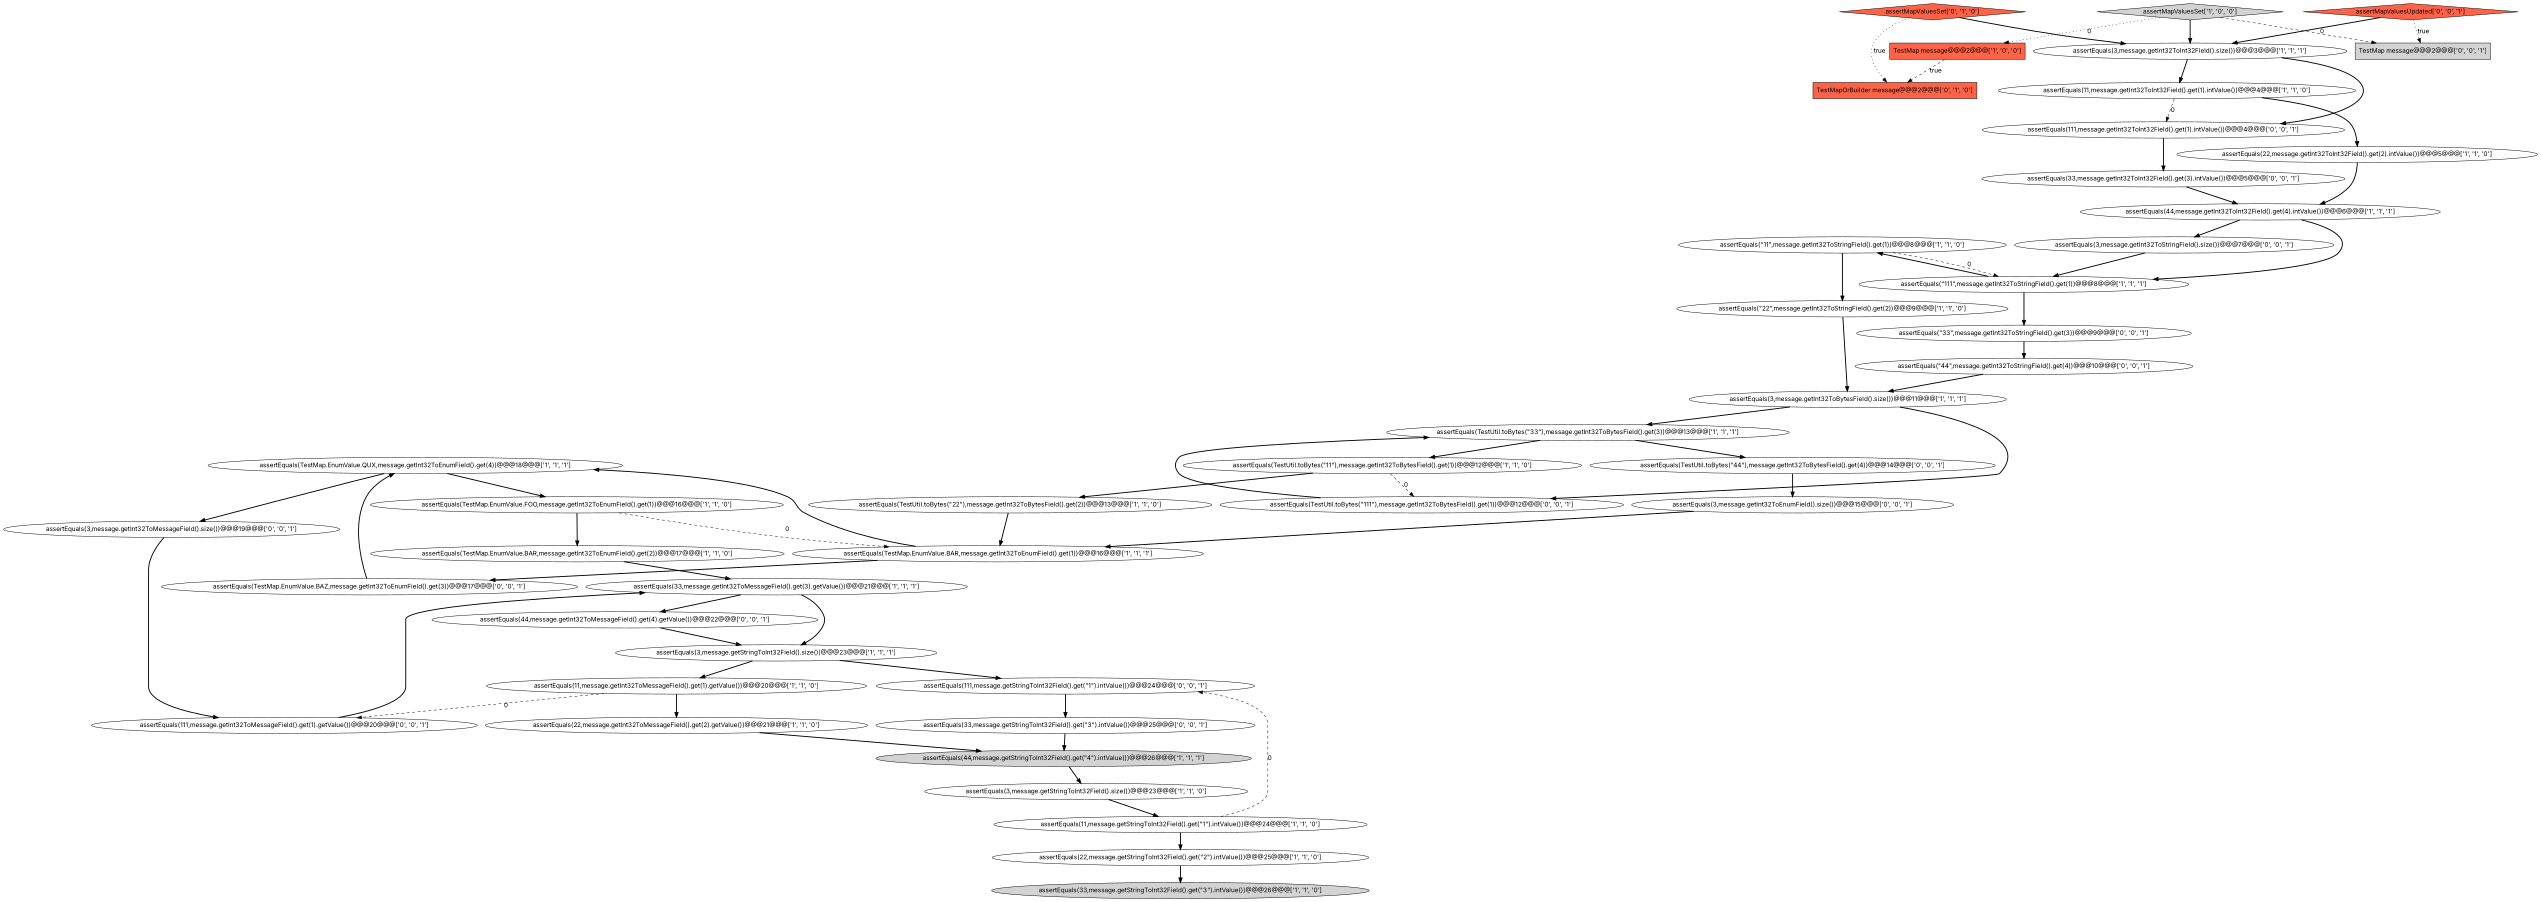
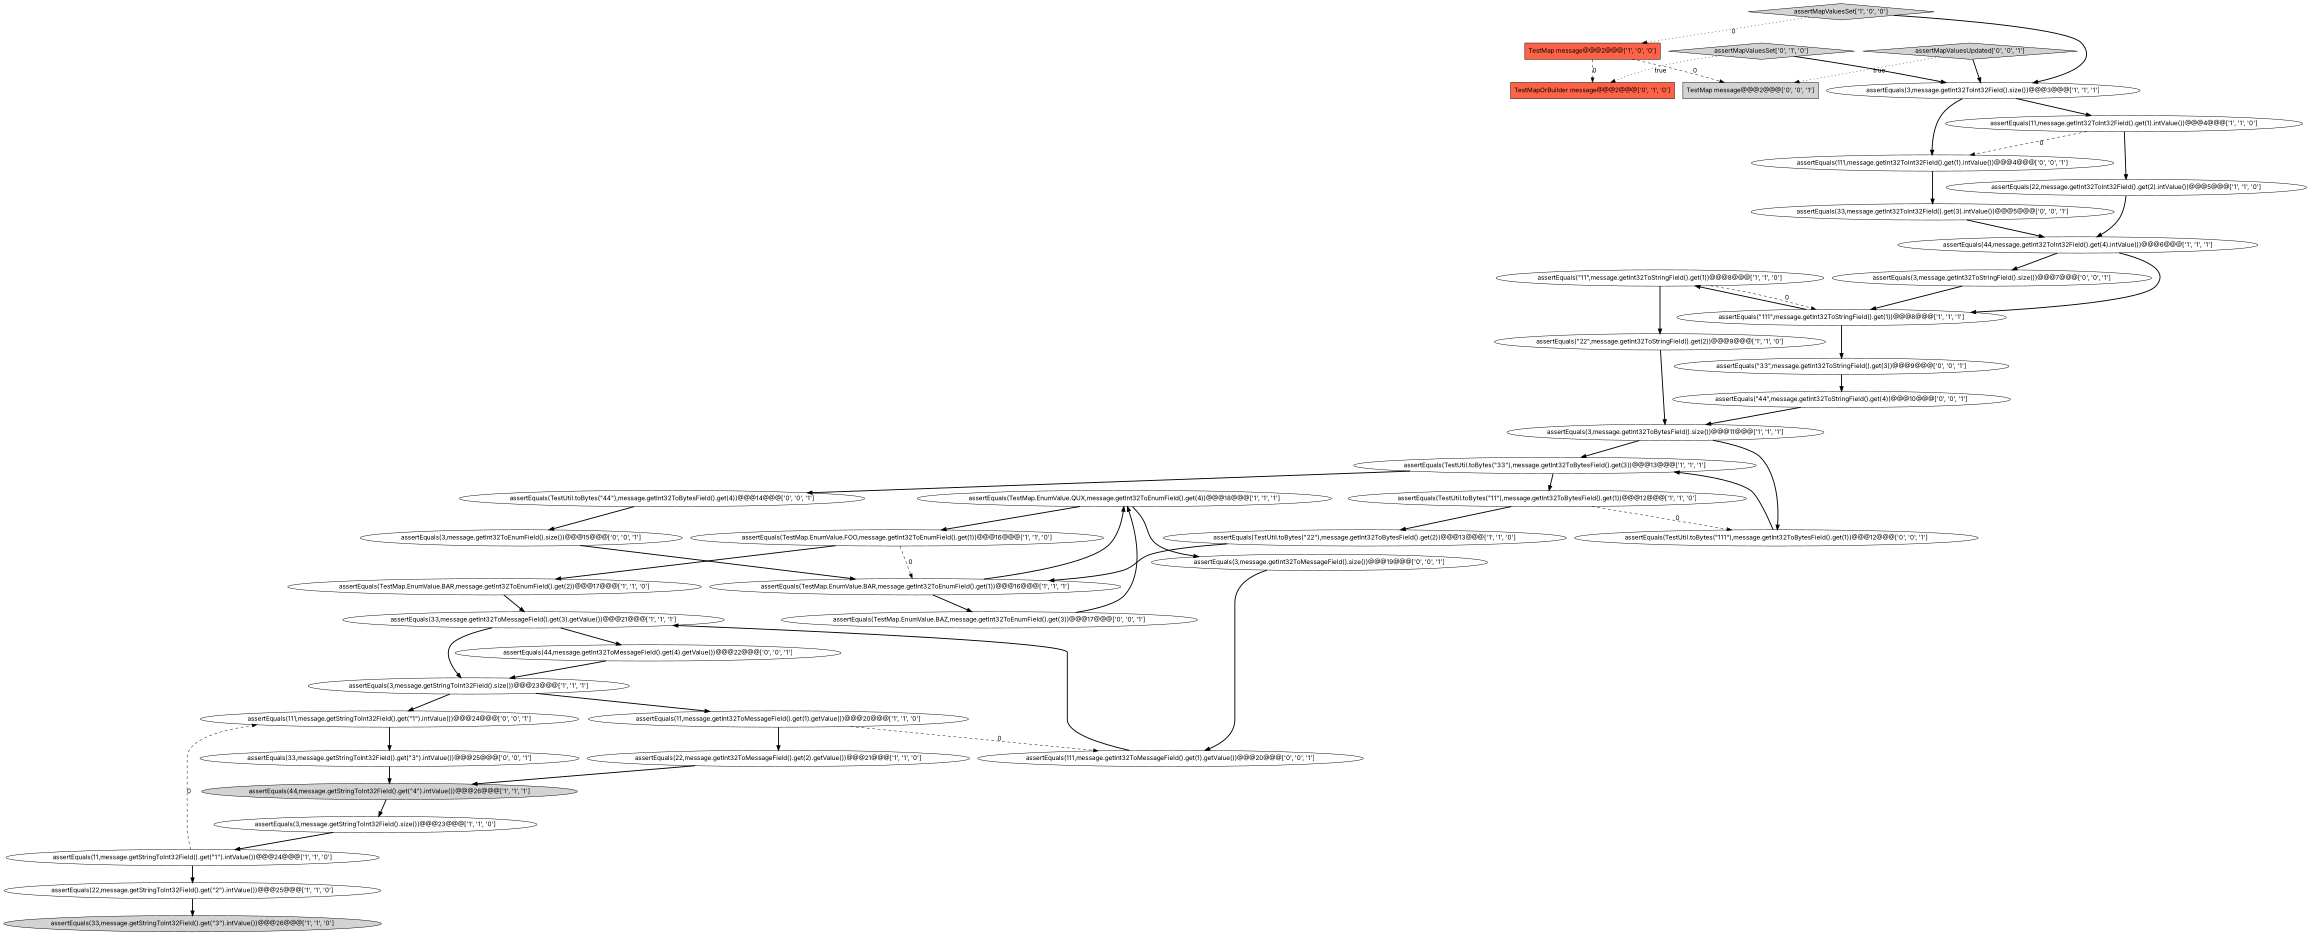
  digraph {
    fontname=Inter
    node [fillcolor=white fontname=Inter shape=ellipse style=filled]
    edge [fontname=Inter style=bold]
    n1 [label="assertEquals(33,message.getInt32ToMessageField().get(3).getValue())@@@21@@@['1', '1', '1']"]
    n2 [label="assertEquals(3,message.getStringToInt32Field().size())@@@23@@@['1', '1', '1']"]
    n3 [label="assertEquals(44,message.getInt32ToMessageField().get(4).getValue())@@@22@@@['0', '0', '1']"]
    n4 [label="assertEquals(111,message.getStringToInt32Field().get(\"1\").intValue())@@@24@@@['0', '0', '1']"]
    n5 [label="assertEquals(11,message.getInt32ToMessageField().get(1).getValue())@@@20@@@['1', '1', '0']"]
    n6 [label="assertEquals(3,message.getInt32ToMessageField().size())@@@19@@@['0', '0', '1']"]
    n7 [label="assertEquals(111,message.getInt32ToMessageField().get(1).getValue())@@@20@@@['0', '0', '1']"]
    n8 [fillcolor=lightgray label="assertEquals(44,message.getStringToInt32Field().get(\"4\").intValue())@@@26@@@['1', '1', '1']"]
    n9 [label="assertEquals(3,message.getStringToInt32Field().size())@@@23@@@['1', '1', '0']"]
    n10 [label="assertEquals(11,message.getStringToInt32Field().get(\"1\").intValue())@@@24@@@['1', '1', '0']"]
    n11 [label="assertEquals(44,message.getInt32ToInt32Field().get(4).intValue())@@@6@@@['1', '1', '1']"]
    n12 [label="assertEquals(3,message.getInt32ToStringField().size())@@@7@@@['0', '0', '1']"]
    n13 [label="assertEquals(\"111\",message.getInt32ToStringField().get(1))@@@8@@@['1', '1', '1']"]
    n14 [label="assertEquals(\"11\",message.getInt32ToStringField().get(1))@@@8@@@['1', '1', '0']"]
    n15 [label="assertEquals(\"33\",message.getInt32ToStringField().get(3))@@@9@@@['0', '0', '1']"]
    n16 [label="assertEquals(22,message.getStringToInt32Field().get(\"2\").intValue())@@@25@@@['1', '1', '0']"]
    n17 [label="assertEquals(33,message.getStringToInt32Field().get(\"3\").intValue())@@@25@@@['0', '0', '1']"]
    n18 [fillcolor=lightgray label="assertEquals(33,message.getStringToInt32Field().get(\"3\").intValue())@@@26@@@['1', '1', '0']"]
    n19 [label="assertEquals(22,message.getInt32ToMessageField().get(2).getValue())@@@21@@@['1', '1', '0']"]
    n20 [label="assertEquals(3,message.getInt32ToInt32Field().size())@@@3@@@['1', '1', '1']"]
    n21 [label="assertEquals(111,message.getInt32ToInt32Field().get(1).intValue())@@@4@@@['0', '0', '1']"]
    n22 [label="assertEquals(11,message.getInt32ToInt32Field().get(1).intValue())@@@4@@@['1', '1', '0']"]
    n23 [label="assertEquals(33,message.getInt32ToInt32Field().get(3).intValue())@@@5@@@['0', '0', '1']"]
    n24 [label="assertEquals(22,message.getInt32ToInt32Field().get(2).intValue())@@@5@@@['1', '1', '0']"]
    n25 [label="assertEquals(TestUtil.toBytes(\"44\"),message.getInt32ToBytesField().get(4))@@@14@@@['0', '0', '1']"]
    n26 [label="assertEquals(3,message.getInt32ToEnumField().size())@@@15@@@['0', '0', '1']"]
    n27 [label="assertEquals(TestMap.EnumValue.BAR,message.getInt32ToEnumField().get(1))@@@16@@@['1', '1', '1']"]
    n28 [label="assertEquals(TestUtil.toBytes(\"22\"),message.getInt32ToBytesField().get(2))@@@13@@@['1', '1', '0']"]
    n29 [label="assertEquals(TestMap.EnumValue.QUX,message.getInt32ToEnumField().get(4))@@@18@@@['1', '1', '1']"]
    n30 [label="assertEquals(TestMap.EnumValue.BAZ,message.getInt32ToEnumField().get(3))@@@17@@@['0', '0', '1']"]
    n31 [label="assertEquals(TestUtil.toBytes(\"11\"),message.getInt32ToBytesField().get(1))@@@12@@@['1', '1', '0']"]
    n32 [label="assertEquals(TestUtil.toBytes(\"111\"),message.getInt32ToBytesField().get(1))@@@12@@@['0', '0', '1']"]
    n33 [label="assertEquals(TestUtil.toBytes(\"33\"),message.getInt32ToBytesField().get(3))@@@13@@@['1', '1', '1']"]
    n34 [fillcolor=tomato label="TestMap message@@@2@@@['1', '0', '0']" shape=box]
    n35 [fillcolor=tomato label="TestMapOrBuilder message@@@2@@@['0', '1', '0']" shape=box]
    n36 [fillcolor=lightgray label="TestMap message@@@2@@@['0', '0', '1']" shape=box]
    n37 [label="assertEquals(\"22\",message.getInt32ToStringField().get(2))@@@9@@@['1', '1', '0']"]
    n38 [label="assertEquals(3,message.getInt32ToBytesField().size())@@@11@@@['1', '1', '1']"]
-   n39 [fillcolor=tomato label="assertMapValuesSet['0', '1', '0']" shape=diamond]
+   n39 [fillcolor=lightgray label="assertMapValuesSet['0', '1', '0']" shape=diamond]
    n40 [label="assertEquals(TestMap.EnumValue.FOO,message.getInt32ToEnumField().get(1))@@@16@@@['1', '1', '0']"]
    n41 [label="assertEquals(TestMap.EnumValue.BAR,message.getInt32ToEnumField().get(2))@@@17@@@['1', '1', '0']"]
    n42 [label="assertEquals(\"44\",message.getInt32ToStringField().get(4))@@@10@@@['0', '0', '1']"]
-   n43 [fillcolor=tomato label="assertMapValuesUpdated['0', '0', '1']" shape=diamond]
+   n43 [fillcolor=lightgray label="assertMapValuesUpdated['0', '0', '1']" shape=diamond]
    n44 [fillcolor=lightgray label="assertMapValuesSet['1', '0', '0']" shape=diamond]
    n1 -> n2
    n1 -> n3
    n2 -> n4
    n2 -> n5
    n3 -> n2
    n4 -> n17
    n5 -> n7 [label=0 style=dashed]
    n5 -> n19
    n6 -> n7
    n7 -> n1
    n8 -> n9
    n9 -> n10
    n10 -> n4 [label=0 style=dashed]
    n10 -> n16
    n11 -> n12
    n11 -> n13
    n12 -> n13
    n13 -> n14
    n13 -> n15
    n14 -> n13 [label=0 style=dashed]
    n14 -> n37
    n15 -> n42
    n16 -> n18
    n17 -> n8
    n19 -> n8
    n20 -> n21
    n20 -> n22
    n21 -> n23
    n22 -> n21 [label=0 style=dashed]
    n22 -> n24
    n23 -> n11
    n24 -> n11
    n25 -> n26
    n26 -> n27
    n27 -> n29
    n27 -> n30
    n28 -> n27
    n29 -> n6
    n29 -> n40
    n30 -> n29
    n31 -> n28
    n31 -> n32 [label=0 style=dashed]
    n32 -> n33
    n33 -> n25
    n33 -> n31
-   n34 -> n35 [label=true style=dashed]
-   n44 -> n36 [label=0 style=dashed]
+   n34 -> n35 [label=0 style=dashed]
+   n34 -> n36 [label=0 style=dashed]
    n37 -> n38
    n38 -> n32
    n38 -> n33
    n39 -> n20
    n39 -> n35 [label=true style=dotted]
    n40 -> n27 [label=0 style=dashed]
    n40 -> n41
    n41 -> n1
    n42 -> n38
    n43 -> n20
    n43 -> n36 [label=true style=dotted]
    n44 -> n20
    n44 -> n34 [label=0 style=dotted]
  }
